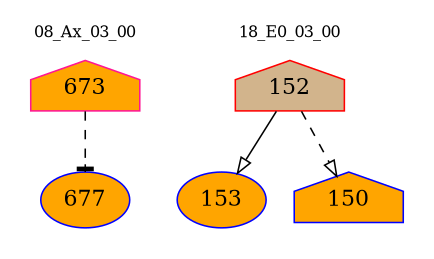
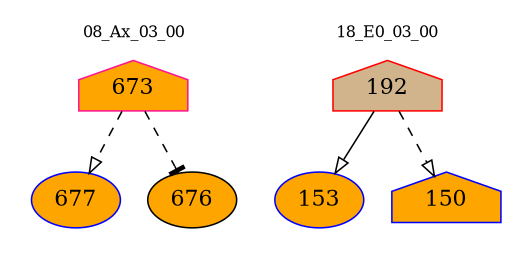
  digraph {
    node [color=blue fillcolor=orange shape=house style=filled]
    edge [arrowhead=tee color=black style=dashed]
    n1 [color=deeppink label=673]
    n2 [label=677 shape=ellipse]
-   n4 [color=red fillcolor=tan label=152]
+   n3 [color=black label=676 shape=ellipse]
+   n4 [color=red fillcolor=tan label=192]
    n5 [label=153 shape=ellipse]
    n6 [label=150]
    subgraph cluster_1 {
      color=white
      fontsize=10
      label="08_Ax_03_00"
      n1
      n2
+     n3
    }
    subgraph cluster_2 {
      color=white
      fontsize=10
      label="18_E0_03_00"
      n4
      n5
      n6
    }
-   n1 -> n2
+   n1 -> n2 [arrowhead=onormal]
+   n1 -> n3
    n4 -> n5 [arrowhead=onormal style=solid]
    n4 -> n6 [arrowhead=onormal]
  }
